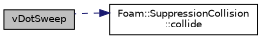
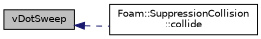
  digraph {
    rankdir=LR
    node [color=black fontname=Helvetica fontsize=10 shape=record]
    n1 [fillcolor=grey75 fontcolor=black height=0.2 label=vDotSweep style=filled width=0.4]
    n2 [height=0.2 label="Foam::SuppressionCollision\l::collide" width=0.4]
-   n2 -> n1 [color=midnightblue dir=back fontname=Helvetica fontsize=10 labelfontname=Helvetica labelfontsize=10 style=dashed]
+   n1 -> n2 [color=midnightblue dir=back fontname=Helvetica fontsize=10 labelfontname=Helvetica labelfontsize=10 style=dashed]
  }
